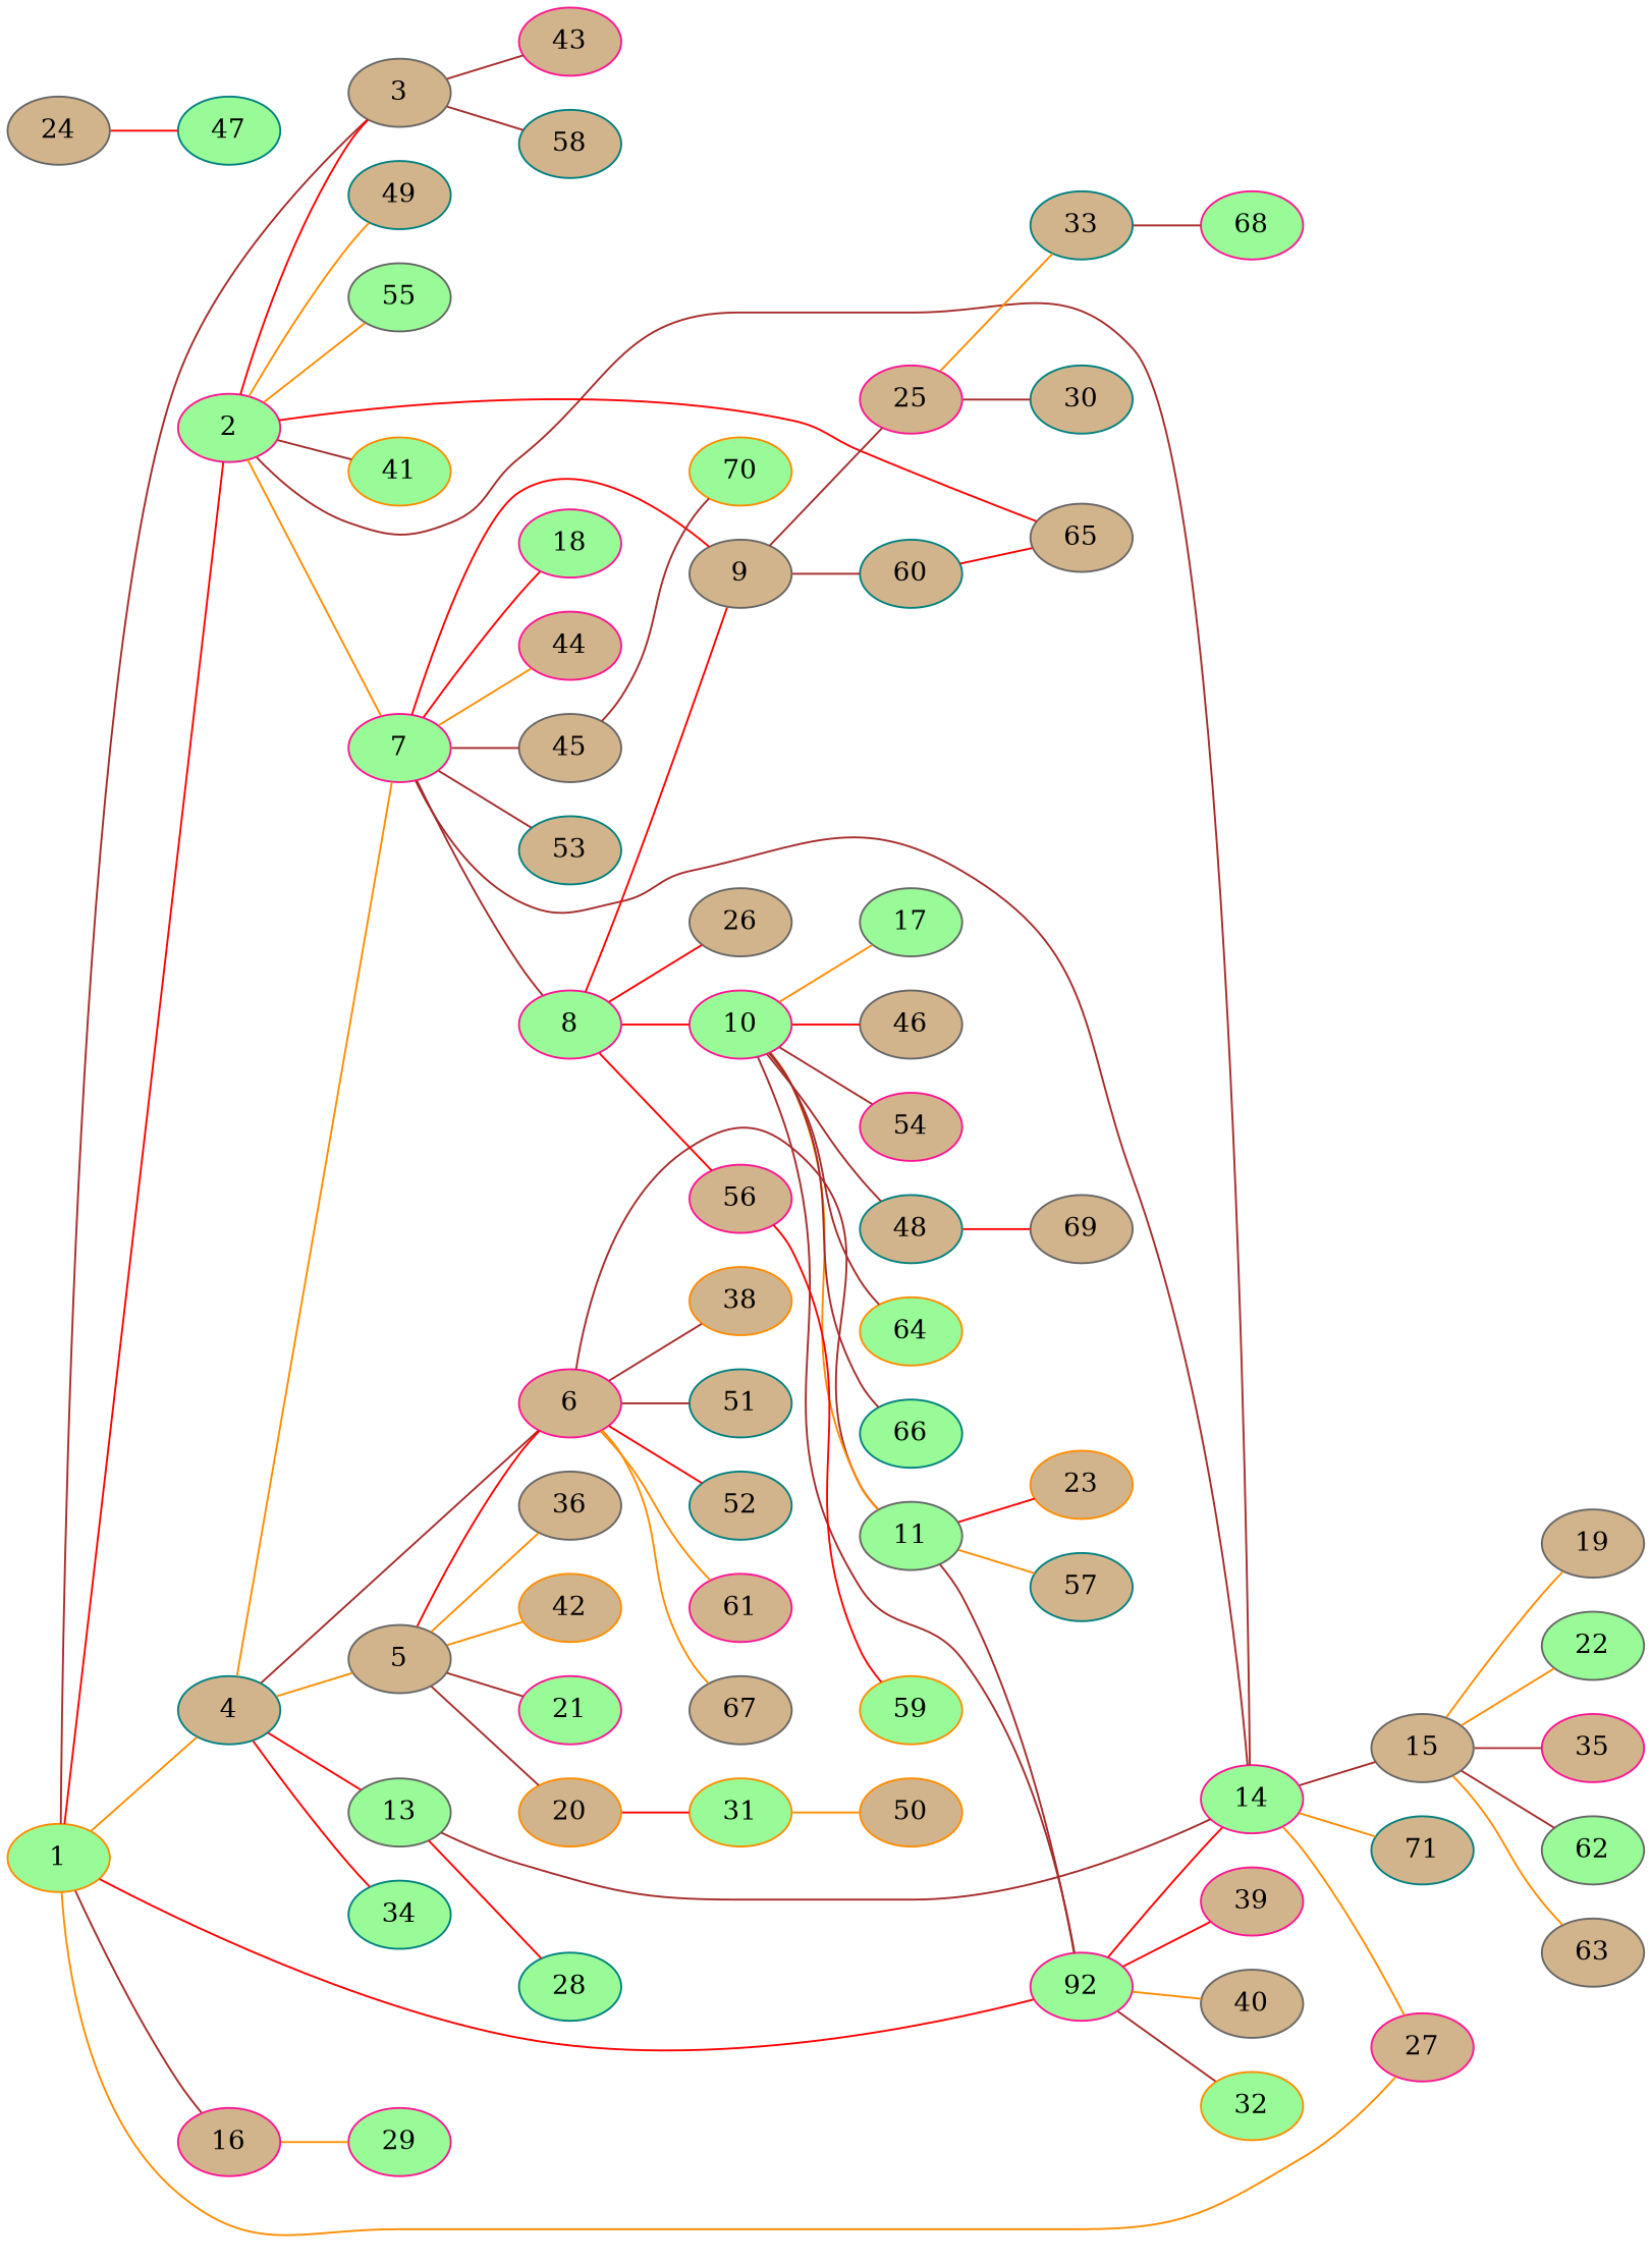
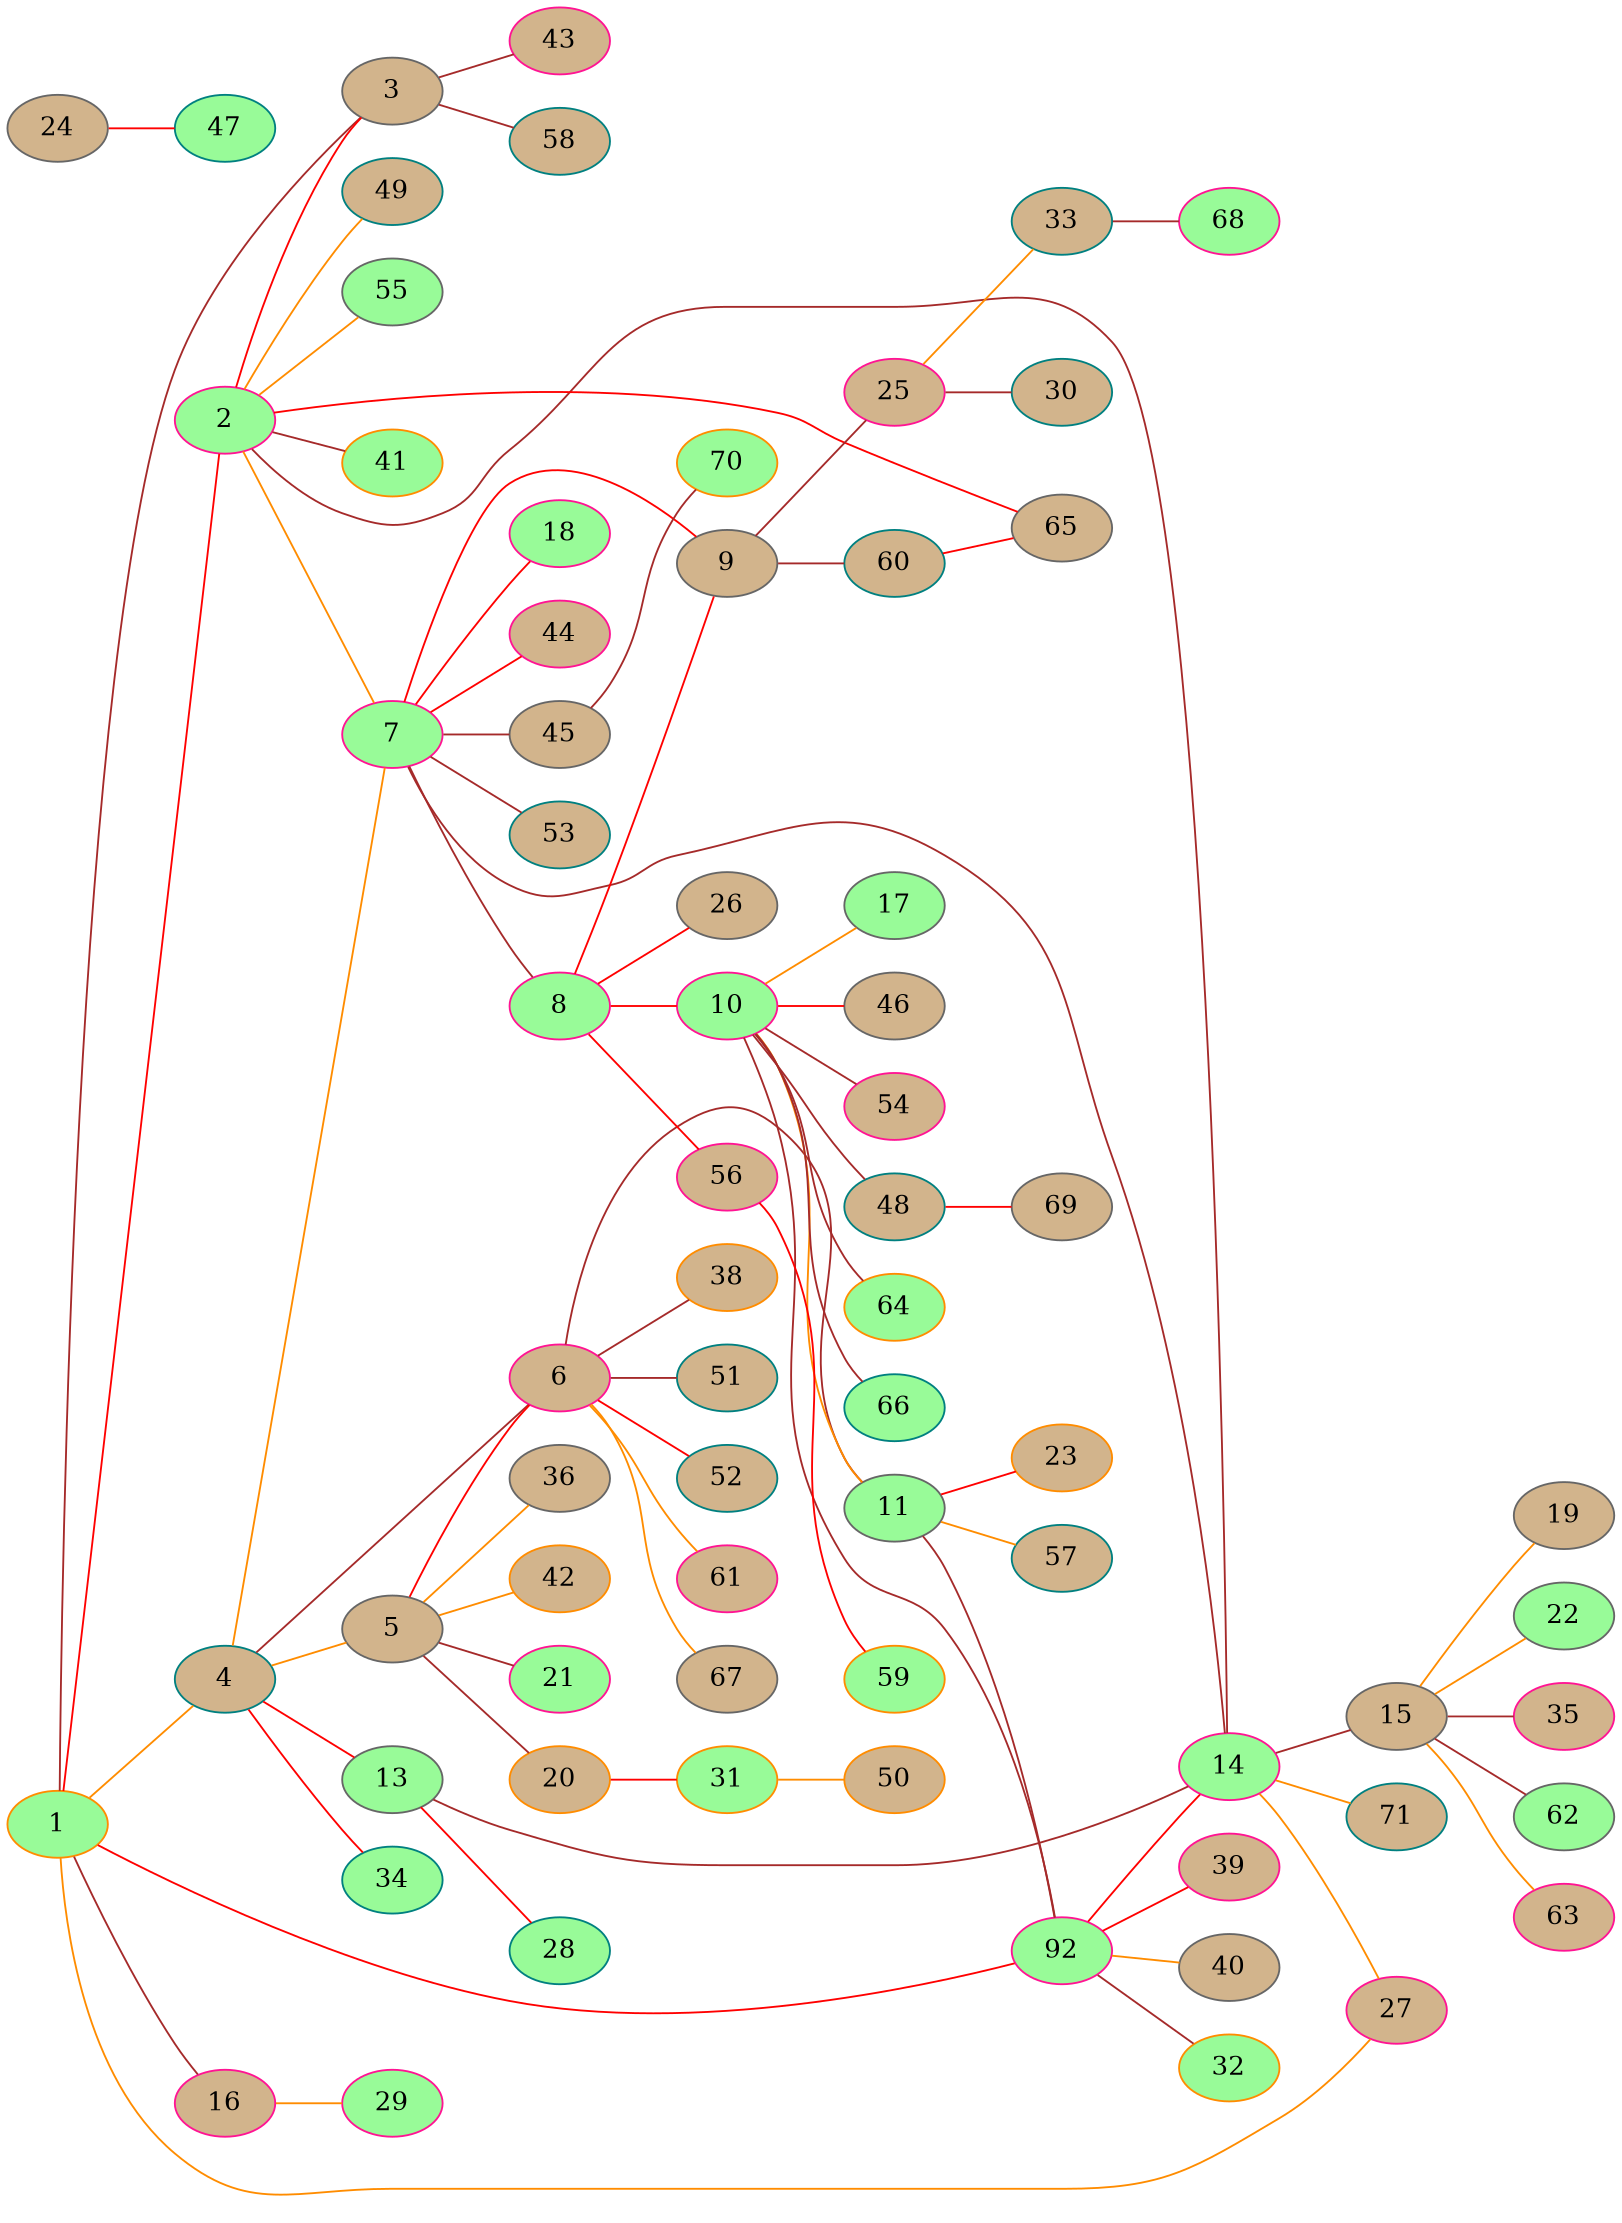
  graph {
    rankdir=LR
    node [color=deeppink fillcolor=tan style=filled]
    edge [color=brown]
    1 [color=darkorange fillcolor=palegreen]
    2 [fillcolor=palegreen]
    3 [color=gray40]
    4 [color=teal]
    n5 [fillcolor=palegreen label=92]
    16
    27
    7 [fillcolor=palegreen]
    14 [fillcolor=palegreen]
    41 [color=darkorange fillcolor=palegreen]
    49 [color=teal]
    55 [color=gray40 fillcolor=palegreen]
    65 [color=gray40]
    43
    58 [color=teal]
    5 [color=gray40]
    6
    13 [color=gray40 fillcolor=palegreen]
    34 [color=teal fillcolor=palegreen]
    32 [color=darkorange fillcolor=palegreen]
    39
    40 [color=gray40]
    29 [fillcolor=palegreen]
    8 [fillcolor=palegreen]
    9 [color=gray40]
    18 [fillcolor=palegreen]
    44
    45 [color=gray40]
    53 [color=teal]
    15 [color=gray40]
    71 [color=teal]
    24 [color=gray40]
    47 [color=teal fillcolor=palegreen]
    20 [color=darkorange]
    21 [fillcolor=palegreen]
    36 [color=gray40]
    42 [color=darkorange]
    11 [color=gray40 fillcolor=palegreen]
    38 [color=darkorange]
    51 [color=teal]
    52 [color=teal]
    61
    67 [color=gray40]
    28 [color=teal fillcolor=palegreen]
    31 [color=darkorange fillcolor=palegreen]
    23 [color=darkorange]
    57 [color=teal]
    10 [fillcolor=palegreen]
    26 [color=gray40]
    56
    25
    60 [color=teal]
    70 [color=darkorange fillcolor=palegreen]
    17 [color=gray40 fillcolor=palegreen]
    46 [color=gray40]
    48 [color=teal]
    54
    64 [color=darkorange fillcolor=palegreen]
    66 [color=teal fillcolor=palegreen]
    59 [color=darkorange fillcolor=palegreen]
    30 [color=teal]
    33 [color=teal]
    69 [color=gray40]
    19 [color=gray40]
    22 [color=gray40 fillcolor=palegreen]
    35
    62 [color=gray40 fillcolor=palegreen]
-   63 [color=gray40]
+   63
    50 [color=darkorange]
    68 [fillcolor=palegreen]
    1 -- 2 [color=red]
    1 -- 3
    1 -- 4 [color=darkorange]
    1 -- n5 [color=red]
    1 -- 16
    1 -- 27 [color=darkorange]
    2 -- 3 [color=red]
    2 -- 7 [color=darkorange]
    2 -- 14
    2 -- 41
    2 -- 49 [color=darkorange]
    2 -- 55 [color=darkorange]
    2 -- 65 [color=red]
    3 -- 43
    3 -- 58
    4 -- 7 [color=darkorange]
    4 -- 5 [color=darkorange]
    4 -- 6
    4 -- 13 [color=red]
    4 -- 34 [color=red]
    n5 -- 14 [color=red]
    n5 -- 32
    n5 -- 39 [color=red]
    n5 -- 40 [color=darkorange]
    16 -- 29 [color=darkorange]
    7 -- 14
    7 -- 8
    7 -- 9 [color=red]
    7 -- 18 [color=red]
-   7 -- 44 [color=darkorange]
+   7 -- 44 [color=red]
    7 -- 45
    7 -- 53
    14 -- 27 [color=darkorange]
    14 -- 15
    14 -- 71 [color=darkorange]
    5 -- 6 [color=red]
    5 -- 20
    5 -- 21
    5 -- 36 [color=darkorange]
    5 -- 42 [color=darkorange]
    6 -- 11
    6 -- 38
    6 -- 51
    6 -- 52 [color=red]
    6 -- 61 [color=darkorange]
    6 -- 67 [color=darkorange]
    13 -- 14
    13 -- 28 [color=red]
    8 -- 9 [color=red]
    8 -- 10 [color=red]
    8 -- 26 [color=red]
    8 -- 56 [color=red]
    9 -- 25
    9 -- 60
    45 -- 70
    15 -- 19 [color=darkorange]
    15 -- 22 [color=darkorange]
    15 -- 35
    15 -- 62
    15 -- 63 [color=darkorange]
    24 -- 47 [color=red]
    20 -- 31 [color=red]
    11 -- n5
    11 -- 23 [color=red]
    11 -- 57 [color=darkorange]
    31 -- 50 [color=darkorange]
    10 -- n5
    10 -- 11 [color=darkorange]
    10 -- 17 [color=darkorange]
    10 -- 46 [color=red]
    10 -- 48
    10 -- 54
    10 -- 64
    10 -- 66
    56 -- 59 [color=red]
    25 -- 30
    25 -- 33 [color=darkorange]
    60 -- 65 [color=red]
    48 -- 69 [color=red]
    33 -- 68
  }
